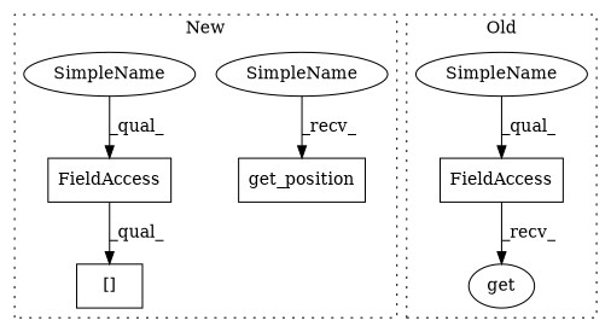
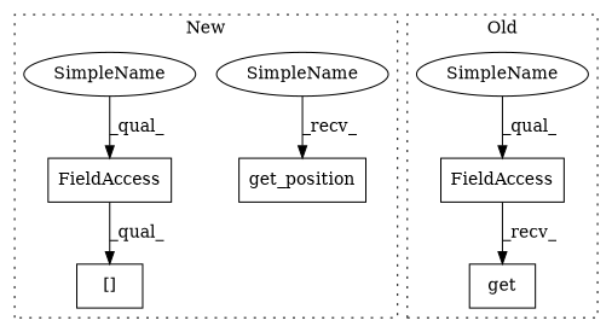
  digraph {
    node [a=42 l=4 s=14626 shape=box]
    n1 [a=32 l="13,1" label=get_position s="14476,14494"]
    n2 [a=22 l=24 label=FieldAccess]
    n3 [a=2 l="25,1" label="[]" s="14626,14657"]
    n4 [label=SimpleName s=14471 shape=ellipse]
    n5 [label=SimpleName shape=ellipse]
-   n6 [a=32 l="4,1" label=get s="14405,14424" shape=ellipse]
+   n6 [a=32 l="4,1" label=get s="14405,14424"]
    n7 [a=22 l=15 label=FieldAccess s=14389]
    n8 [label=SimpleName s=14389 shape=ellipse]
    subgraph cluster_1 {
      label=New
      style=dotted
      n1
      n2
      n3
      n4
      n5
    }
    subgraph cluster_2 {
      label=Old
      style=dotted
      n6
      n7
      n8
    }
    n2 -> n3 [label=_qual_]
    n4 -> n1 [label=_recv_]
    n5 -> n2 [label=_qual_]
    n7 -> n6 [label=_recv_]
    n8 -> n7 [label=_qual_]
  }
